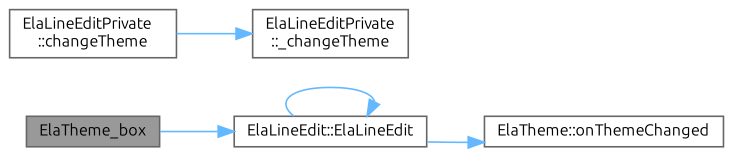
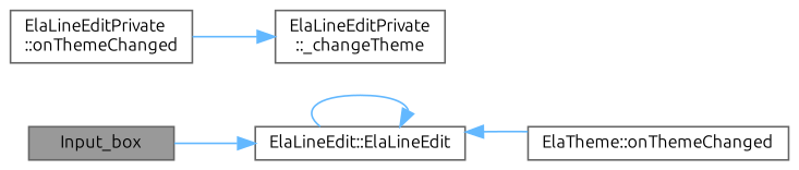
  digraph {
    fontname=Ubuntu
    rankdir=LR
    node [color=grey40 fillcolor=white fontname=Ubuntu fontsize=10 shape=box style=filled]
    edge [color=steelblue1 fontname=Ubuntu fontsize=10 labelfontname=Helvetica labelfontsize=10 style=solid]
-   n1 [color=gray40 fillcolor=grey60 fontcolor=black height=0.2 label=ElaTheme_box width=0.4]
+   n1 [color=gray40 fillcolor=grey60 fontcolor=black height=0.2 label=Input_box width=0.4]
    n2 [height=0.2 label="ElaLineEdit::ElaLineEdit" width=0.4]
    n3 [height=0.2 label="ElaTheme::onThemeChanged" width=0.4]
-   n4 [height=0.2 label="ElaLineEditPrivate\l::changeTheme" width=0.4]
+   n4 [height=0.2 label="ElaLineEditPrivate\l::onThemeChanged" width=0.4]
    n5 [height=0.2 label="ElaLineEditPrivate\l::_changeTheme" width=0.4]
    n1 -> n2
    n2 -> n2
-   n2 -> n3
+   n3 -> n2
    n4 -> n5
  }
